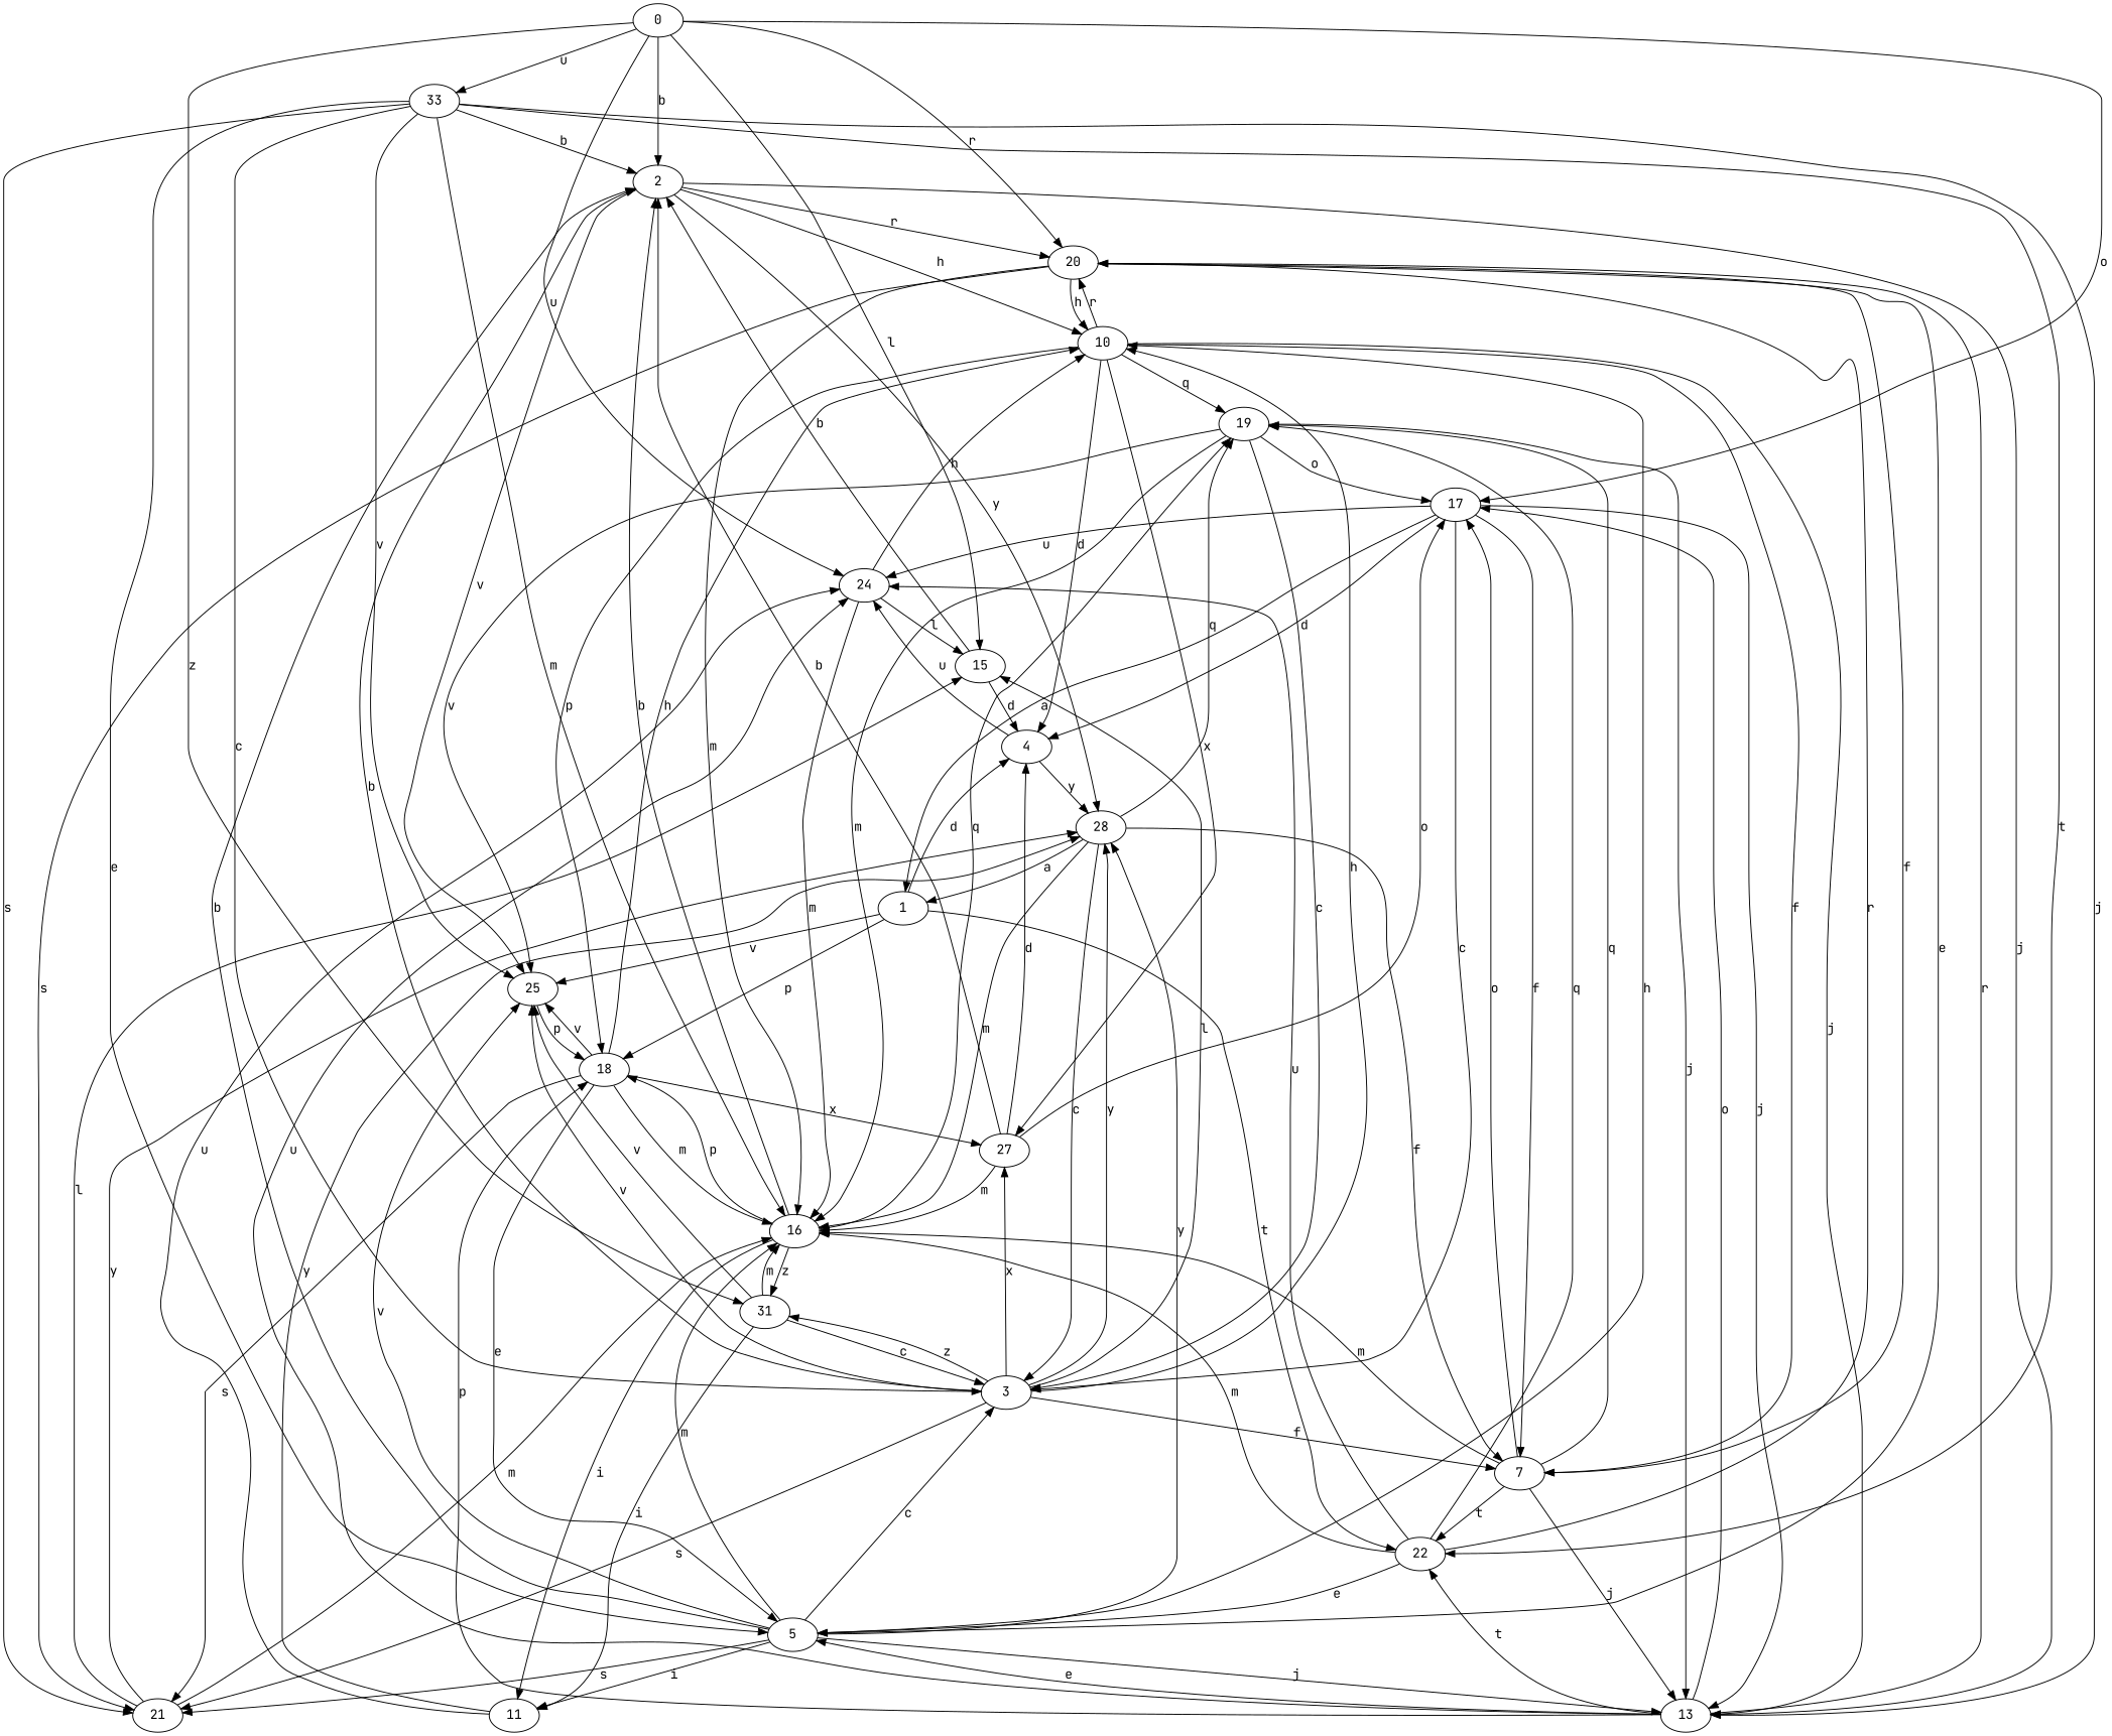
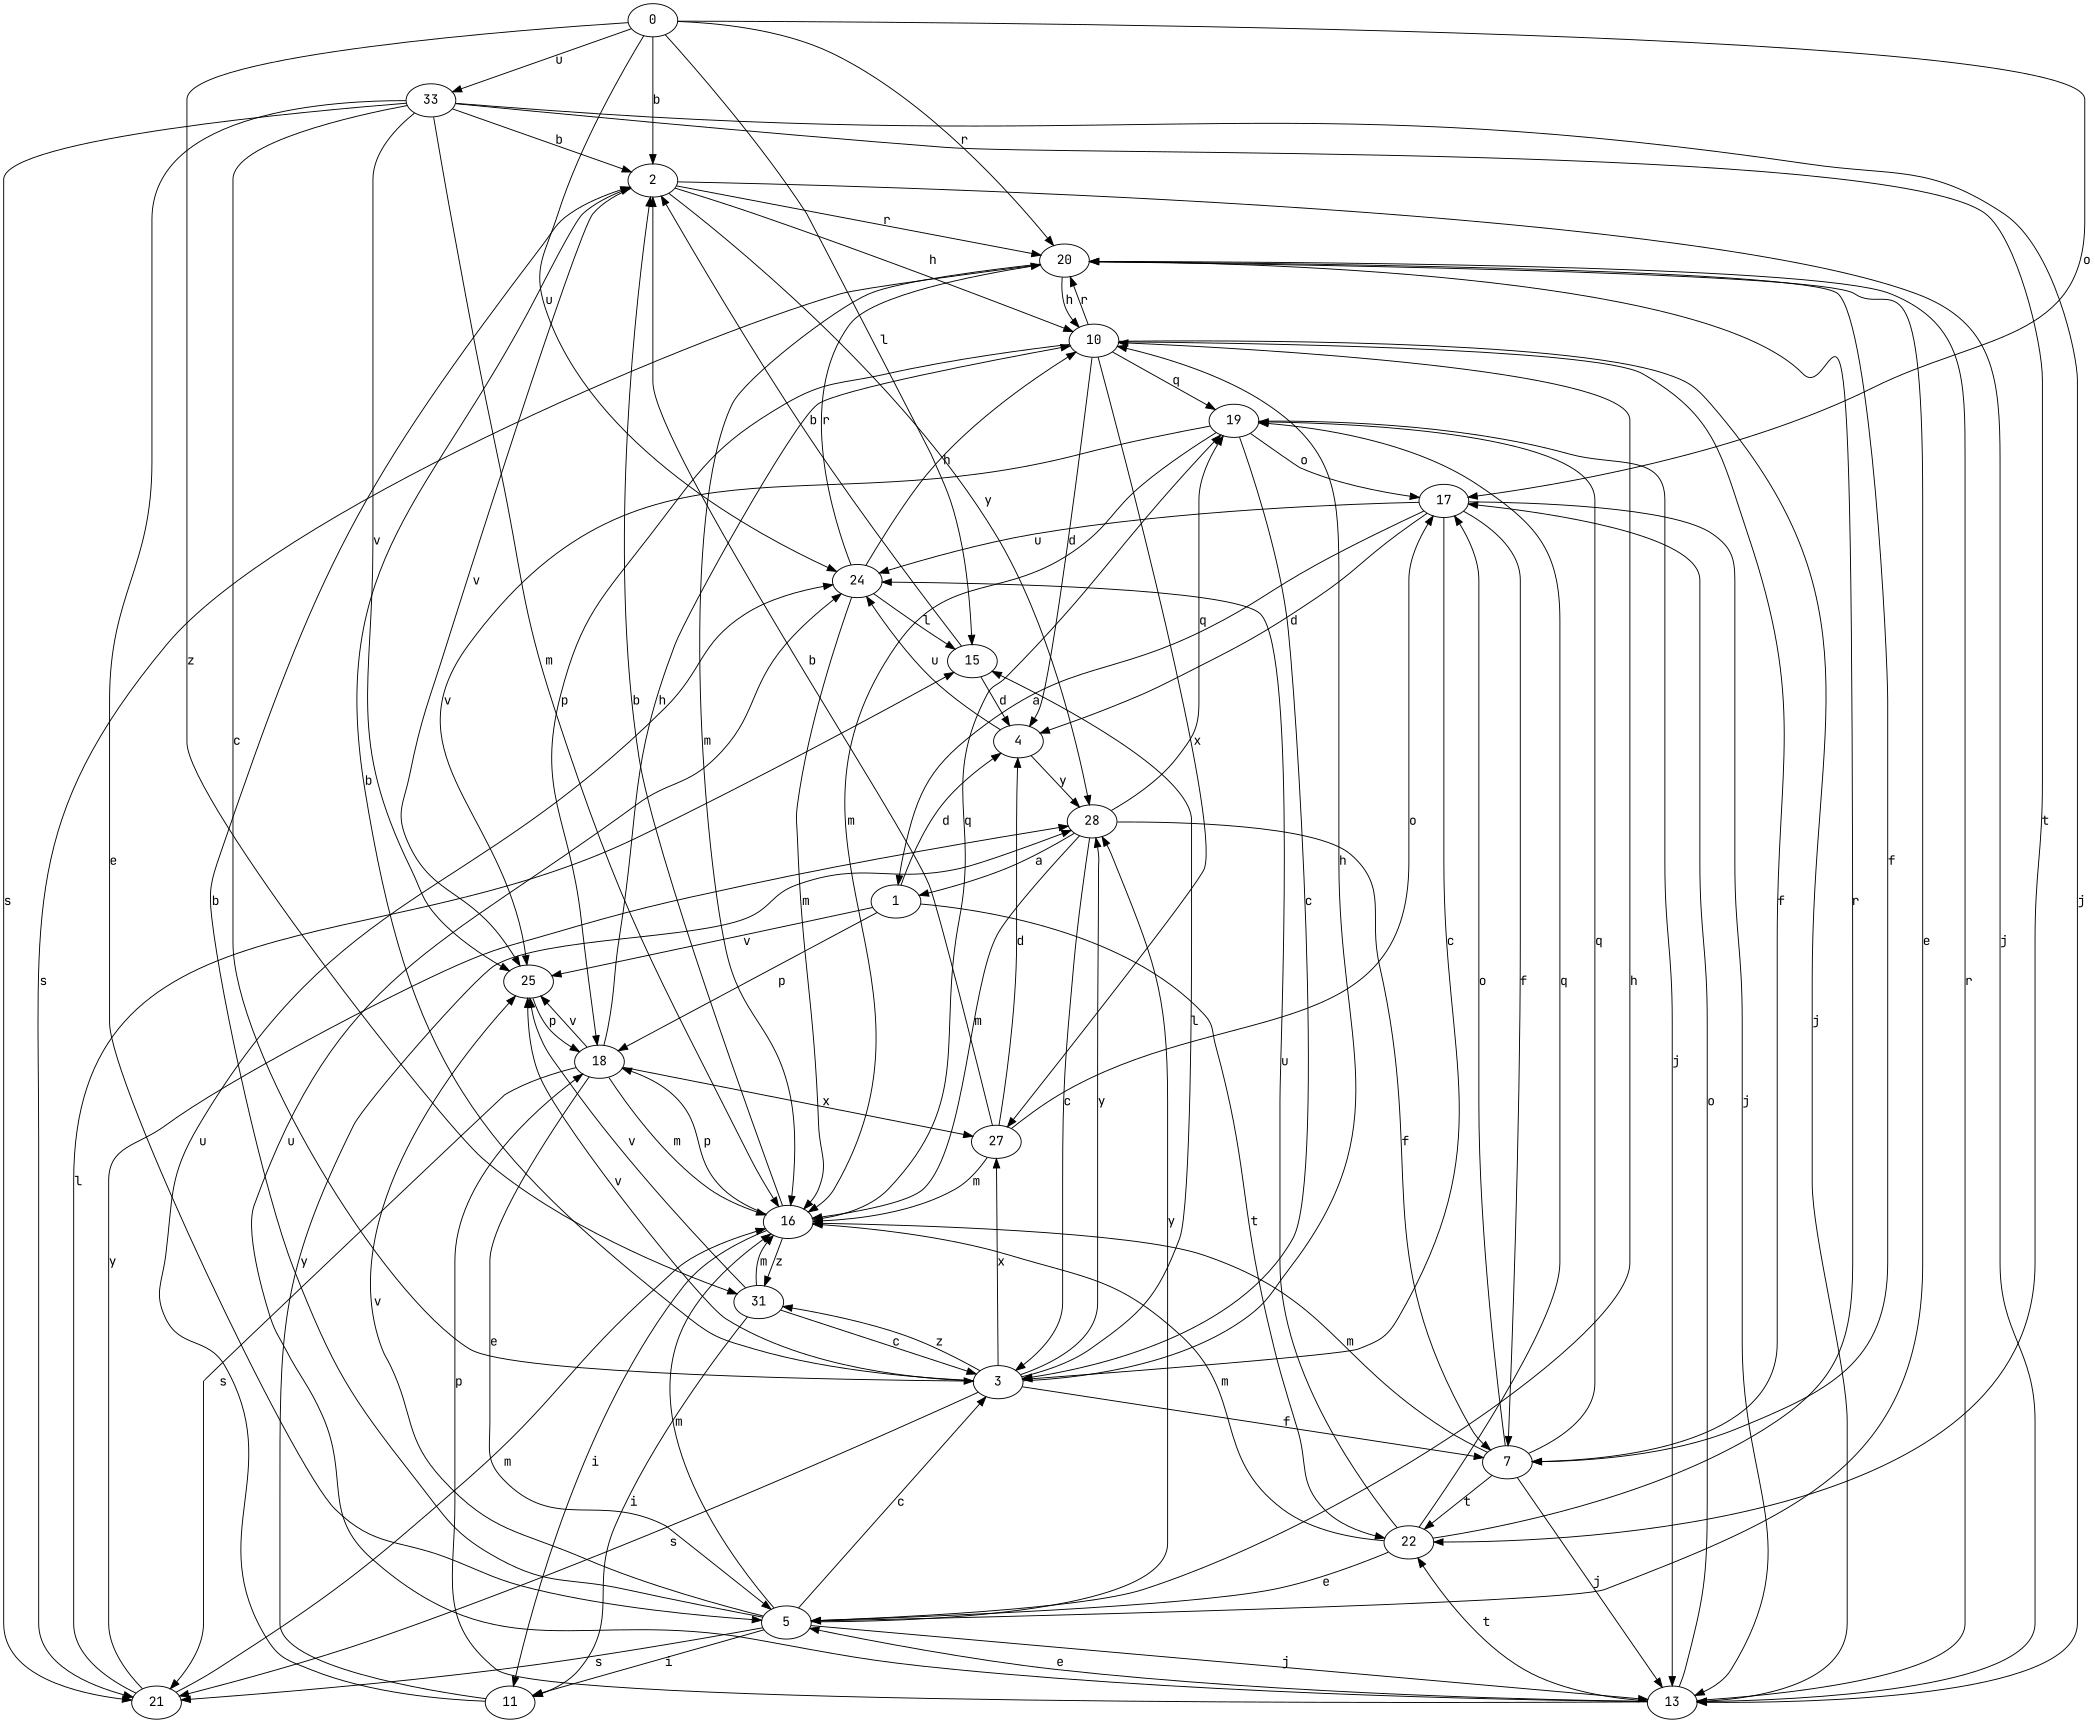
  strict digraph {
    fontname="JetBrains Mono"
    node [fontname="JetBrains Mono"]
    edge [fontname="JetBrains Mono"]
    0
    2
    15
    17
    20
    n6 [label=33]
    24
    31
    25
    10
    13
    28
    4
    1
    3
    7
    21
    5
    16
    22
    11
    18
    27
    19
    0 -> 2 [label=b]
    0 -> 15 [label=l]
    0 -> 17 [label=o]
    0 -> 20 [label=r]
    0 -> n6 [label=u]
    0 -> 24 [label=u]
    0 -> 31 [label=z]
    2 -> 20 [label=r]
    2 -> 25 [label=v]
    2 -> 10 [label=h]
    2 -> 13 [label=j]
    2 -> 28 [label=y]
    15 -> 2 [label=b]
    15 -> 4 [label=d]
    17 -> 24 [label=u]
    17 -> 13 [label=j]
    17 -> 4 [label=d]
    17 -> 1 [label=a]
    17 -> 3 [label=c]
    17 -> 7 [label=f]
    20 -> 10 [label=h]
    20 -> 7 [label=f]
    20 -> 21 [label=s]
    20 -> 5 [label=e]
    20 -> 16 [label=m]
    n6 -> 2 [label=b]
    n6 -> 25 [label=v]
    n6 -> 13 [label=j]
    n6 -> 3 [label=c]
    n6 -> 21 [label=s]
    n6 -> 5 [label=e]
    n6 -> 16 [label=m]
    n6 -> 22 [label=t]
    24 -> 15 [label=l]
+   24 -> 20 [label=r]
    24 -> 10 [label=h]
    24 -> 16 [label=m]
    31 -> 25 [label=v]
    31 -> 3 [label=c]
    31 -> 16 [label=m]
    31 -> 11 [label=i]
    25 -> 18 [label=p]
    10 -> 20 [label=r]
    10 -> 13 [label=j]
    10 -> 4 [label=d]
    10 -> 7 [label=f]
    10 -> 18 [label=p]
    10 -> 27 [label=x]
    10 -> 19 [label=q]
    13 -> 17 [label=o]
    13 -> 20 [label=r]
    13 -> 24 [label=u]
    13 -> 5 [label=e]
    13 -> 22 [label=t]
    13 -> 18 [label=p]
    28 -> 1 [label=a]
    28 -> 3 [label=c]
    28 -> 7 [label=f]
    28 -> 16 [label=m]
    28 -> 19 [label=q]
    4 -> 24 [label=u]
    4 -> 28 [label=y]
    1 -> 25 [label=v]
    1 -> 4 [label=d]
    1 -> 22 [label=t]
    1 -> 18 [label=p]
    3 -> 2 [label=b]
    3 -> 15 [label=l]
    3 -> 31 [label=z]
    3 -> 25 [label=v]
    3 -> 10 [label=h]
    3 -> 28 [label=y]
    3 -> 7 [label=f]
    3 -> 21 [label=s]
    3 -> 27 [label=x]
    7 -> 17 [label=o]
    7 -> 13 [label=j]
    7 -> 16 [label=m]
    7 -> 22 [label=t]
    7 -> 19 [label=q]
    21 -> 15 [label=l]
    21 -> 28 [label=y]
    21 -> 16 [label=m]
    5 -> 2 [label=b]
    5 -> 25 [label=v]
    5 -> 10 [label=h]
    5 -> 13 [label=j]
    5 -> 28 [label=y]
    5 -> 3 [label=c]
    5 -> 21 [label=s]
    5 -> 16 [label=m]
    5 -> 11 [label=i]
    16 -> 2 [label=b]
    16 -> 31 [label=z]
    16 -> 11 [label=i]
    16 -> 18 [label=p]
    16 -> 19 [label=q]
    22 -> 20 [label=r]
    22 -> 24 [label=u]
    22 -> 5 [label=e]
    22 -> 16 [label=m]
    22 -> 19 [label=q]
    11 -> 24 [label=u]
    11 -> 28 [label=y]
    18 -> 25 [label=v]
    18 -> 10 [label=h]
    18 -> 21 [label=s]
    18 -> 5 [label=e]
    18 -> 16 [label=m]
    18 -> 27 [label=x]
    27 -> 2 [label=b]
    27 -> 17 [label=o]
    27 -> 4 [label=d]
    27 -> 16 [label=m]
    19 -> 17 [label=o]
    19 -> 25 [label=v]
    19 -> 13 [label=j]
    19 -> 3 [label=c]
    19 -> 16 [label=m]
  }
